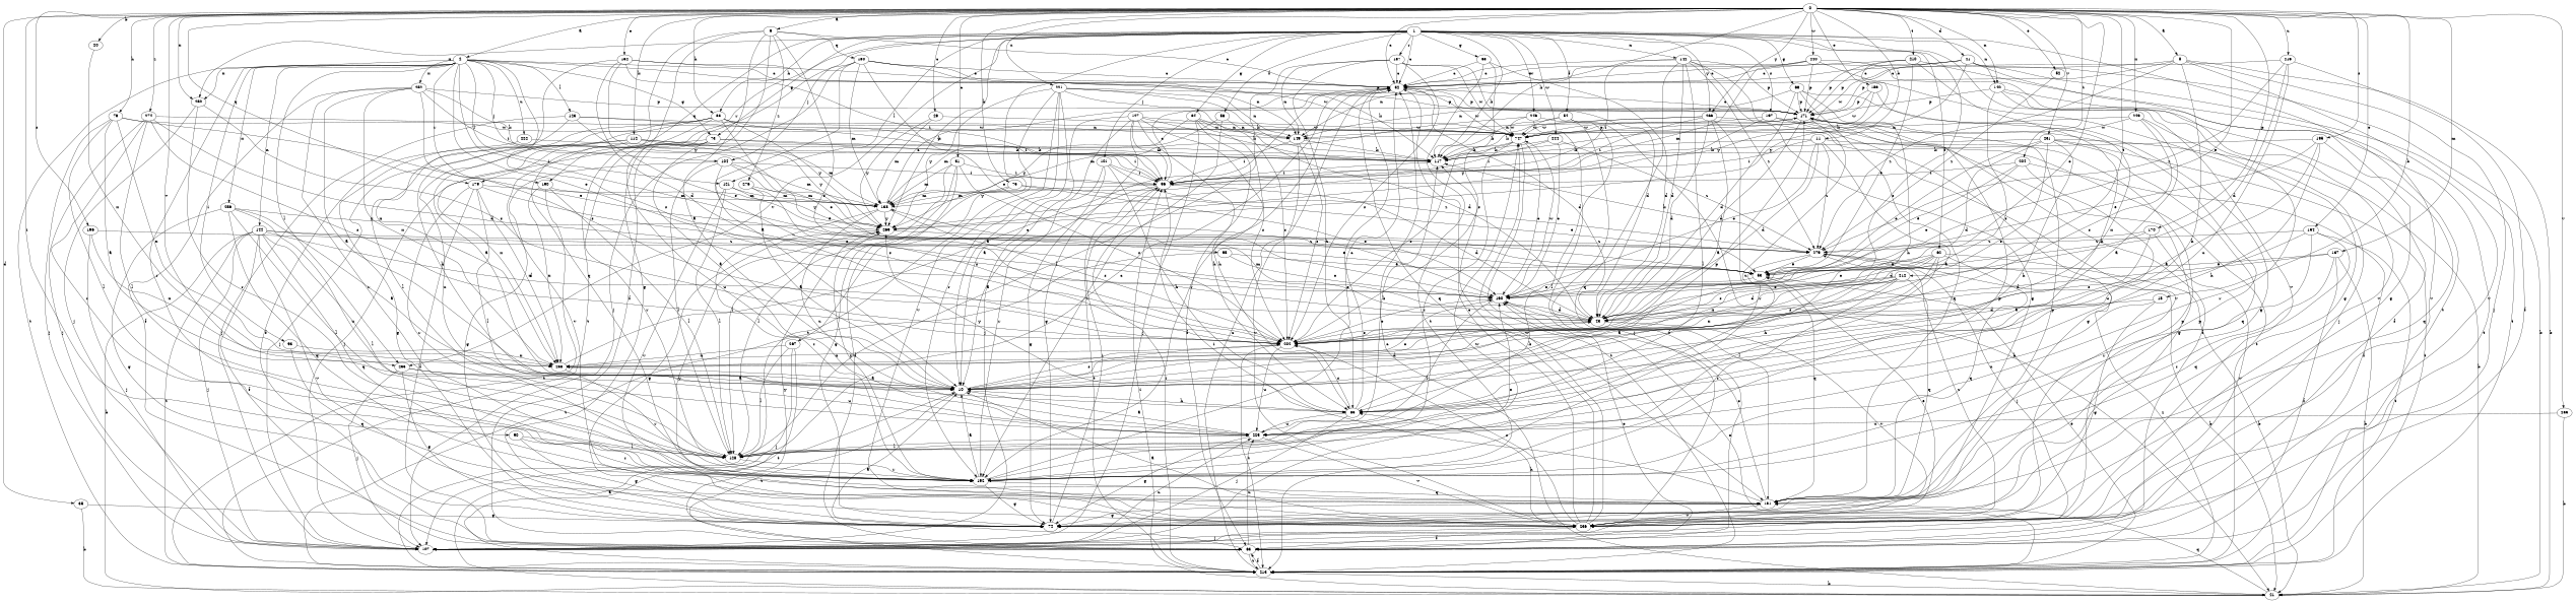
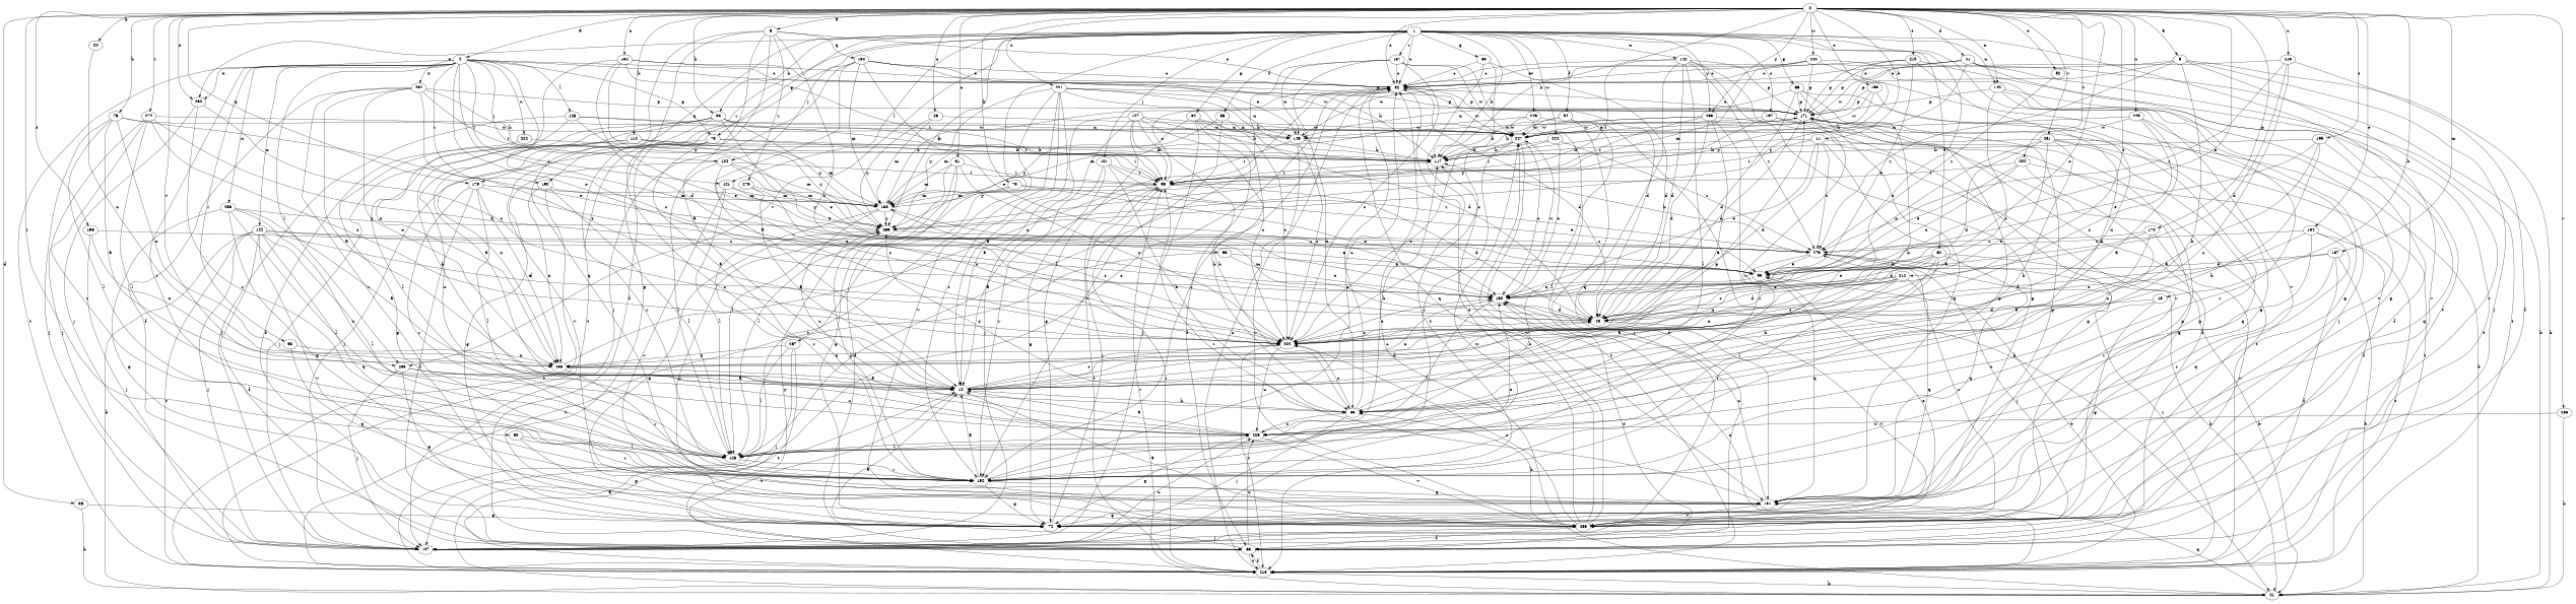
  strict digraph {
    0
    2
    6
    8
    11
    18
    20
    29
    31
    32
    35
    41
    52
    53
    75
    79
    83
    90
    112
    117
    137
    140
    152
    154
    159
    160
    170
    179
    195
    196
    204
    210
    212
    216
    221
    231
    233
    235
    240
    249
    250
    266
    274
    73
    104
    121
    190
    202
    213
    93
    95
    123
    144
    171
    192
    222
    252
    256
    10
    63
    74
    180
    181
    276
    236
    21
    85
    107
    279
    43
    96
    225
    258
    269
    138
-   247 [label=747]
+   247
    128
    149
    1
    54
    56
    62
    64
    66
    68
    101
    142
    187
    197
    244
    246
    267
    127
    0 -> 2 [label=a]
    0 -> 6 [label=a]
    0 -> 8 [label=a]
    0 -> 11 [label=b]
    0 -> 18 [label=b]
    0 -> 20 [label=b]
    0 -> 29 [label=c]
    0 -> 31 [label=c]
    0 -> 32 [label=c]
    0 -> 35 [label=d]
    0 -> 41 [label=d]
    0 -> 52 [label=e]
    0 -> 53 [label=e]
    0 -> 75 [label=h]
    0 -> 79 [label=h]
    0 -> 83 [label=h]
    0 -> 90 [label=i]
    0 -> 112 [label=k]
    0 -> 117 [label=k]
    0 -> 137 [label=m]
    0 -> 140 [label=n]
    0 -> 152 [label=o]
    0 -> 154 [label=o]
    0 -> 159 [label=o]
    0 -> 160 [label=o]
    0 -> 170 [label=p]
    0 -> 179 [label=q]
    0 -> 195 [label=s]
    0 -> 196 [label=s]
    0 -> 204 [label=t]
    0 -> 210 [label=t]
    0 -> 212 [label=t]
    0 -> 216 [label=u]
    0 -> 221 [label=u]
    0 -> 231 [label=v]
    0 -> 233 [label=v]
    0 -> 235 [label=v]
    0 -> 240 [label=w]
    0 -> 249 [label=x]
    0 -> 250 [label=x]
    0 -> 266 [label=y]
    0 -> 274 [label=z]
    2 -> 32 [label=c]
    2 -> 160 [label=o]
    2 -> 235 [label=l]
    2 -> 250 [label=x]
    2 -> 73 [label=g]
    2 -> 104 [label=j]
    2 -> 121 [label=l]
    2 -> 190 [label=r]
    2 -> 202 [label=s]
    2 -> 213 [label=t]
    2 -> 93 [label=i]
    2 -> 95 [label=i]
    2 -> 123 [label=l]
    2 -> 144 [label=n]
    2 -> 171 [label=p]
    2 -> 192 [label=r]
    2 -> 222 [label=u]
    2 -> 252 [label=x]
    2 -> 256 [label=x]
    6 -> 32 [label=c]
    6 -> 202 [label=s]
    6 -> 10 [label=a]
    6 -> 63 [label=f]
    6 -> 74 [label=g]
    6 -> 180 [label=q]
    6 -> 181 [label=q]
    6 -> 276 [label=z]
    8 -> 32 [label=c]
    8 -> 171 [label=p]
    8 -> 236 [label=v]
    8 -> 21 [label=b]
    8 -> 85 [label=h]
    8 -> 107 [label=j]
    8 -> 279 [label=z]
    11 -> 117 [label=k]
    11 -> 160 [label=o]
    11 -> 10 [label=a]
    11 -> 74 [label=g]
    11 -> 279 [label=z]
    11 -> 43 [label=d]
    11 -> 96 [label=i]
    18 -> 74 [label=g]
    18 -> 43 [label=d]
    18 -> 225 [label=u]
    20 -> 258 [label=x]
    29 -> 269 [label=y]
    29 -> 138 [label=m]
    29 -> 247 [label=w]
    31 -> 202 [label=s]
    31 -> 63 [label=f]
    31 -> 74 [label=g]
    31 -> 96 [label=i]
    31 -> 138 [label=m]
    31 -> 128 [label=l]
    32 -> 171 [label=p]
    32 -> 192 [label=r]
    32 -> 181 [label=q]
    32 -> 43 [label=d]
    32 -> 247 [label=w]
    35 -> 74 [label=g]
    35 -> 21 [label=b]
    41 -> 32 [label=c]
    41 -> 213 [label=t]
    41 -> 171 [label=p]
    41 -> 74 [label=g]
    41 -> 21 [label=b]
    41 -> 269 [label=y]
    41 -> 247 [label=w]
    52 -> 279 [label=z]
    53 -> 160 [label=o]
    75 -> 53 [label=e]
    75 -> 160 [label=o]
    75 -> 138 [label=m]
    75 -> 128 [label=l]
    79 -> 53 [label=e]
    79 -> 10 [label=a]
    79 -> 107 [label=j]
    79 -> 258 [label=x]
    79 -> 247 [label=w]
    79 -> 128 [label=l]
    83 -> 160 [label=o]
    83 -> 10 [label=a]
    83 -> 236 [label=v]
    83 -> 85 [label=h]
    83 -> 96 [label=i]
    83 -> 269 [label=y]
    83 -> 128 [label=l]
    83 -> 149 [label=n]
    90 -> 192 [label=r]
    90 -> 74 [label=g]
    90 -> 128 [label=l]
    112 -> 117 [label=k]
    112 -> 107 [label=j]
    112 -> 225 [label=u]
    112 -> 258 [label=x]
    112 -> 269 [label=y]
    112 -> 138 [label=m]
    117 -> 96 [label=i]
    137 -> 53 [label=e]
    137 -> 192 [label=r]
    137 -> 63 [label=f]
    137 -> 21 [label=b]
    137 -> 43 [label=d]
    140 -> 202 [label=s]
    140 -> 213 [label=t]
    140 -> 171 [label=p]
    140 -> 63 [label=f]
    140 -> 107 [label=j]
    152 -> 32 [label=c]
    152 -> 43 [label=d]
    152 -> 96 [label=i]
    152 -> 258 [label=x]
    152 -> 269 [label=y]
    152 -> 247 [label=w]
    154 -> 202 [label=s]
    154 -> 213 [label=t]
    154 -> 192 [label=r]
    154 -> 181 [label=q]
    154 -> 279 [label=z]
    159 -> 117 [label=k]
    159 -> 171 [label=p]
    159 -> 258 [label=x]
    159 -> 247 [label=w]
    160 -> 43 [label=d]
    160 -> 247 [label=w]
    160 -> 128 [label=l]
    170 -> 10 [label=a]
    170 -> 236 [label=v]
    170 -> 279 [label=z]
    170 -> 43 [label=d]
    179 -> 160 [label=o]
    179 -> 192 [label=r]
    179 -> 63 [label=f]
    179 -> 258 [label=x]
    179 -> 138 [label=m]
    179 -> 128 [label=l]
    195 -> 53 [label=e]
    195 -> 117 [label=k]
    195 -> 10 [label=a]
    195 -> 181 [label=q]
    195 -> 85 [label=h]
    196 -> 107 [label=j]
    196 -> 279 [label=z]
    196 -> 258 [label=x]
    204 -> 53 [label=e]
    204 -> 160 [label=o]
    204 -> 63 [label=f]
    204 -> 96 [label=i]
    204 -> 225 [label=u]
    210 -> 32 [label=c]
    210 -> 53 [label=e]
    210 -> 171 [label=p]
    210 -> 236 [label=v]
    210 -> 85 [label=h]
    210 -> 269 [label=y]
    212 -> 160 [label=o]
    212 -> 202 [label=s]
    212 -> 192 [label=r]
    212 -> 10 [label=a]
    212 -> 181 [label=q]
    212 -> 43 [label=d]
    212 -> 258 [label=x]
    216 -> 32 [label=c]
    216 -> 63 [label=f]
    216 -> 279 [label=z]
    216 -> 43 [label=d]
    216 -> 225 [label=u]
    221 -> 117 [label=k]
    221 -> 213 [label=t]
    221 -> 171 [label=p]
    221 -> 192 [label=r]
    221 -> 10 [label=a]
    221 -> 236 [label=v]
    221 -> 43 [label=d]
    221 -> 269 [label=y]
    221 -> 149 [label=n]
    231 -> 117 [label=k]
    231 -> 160 [label=o]
    231 -> 202 [label=s]
    231 -> 213 [label=t]
    231 -> 181 [label=q]
    231 -> 21 [label=b]
    231 -> 85 [label=h]
    231 -> 43 [label=d]
    233 -> 21 [label=b]
    233 -> 225 [label=u]
    235 -> 10 [label=a]
    235 -> 74 [label=g]
    235 -> 107 [label=j]
    235 -> 225 [label=u]
    240 -> 32 [label=c]
    240 -> 171 [label=p]
    240 -> 74 [label=g]
    240 -> 236 [label=v]
    240 -> 138 [label=m]
    240 -> 149 [label=n]
    249 -> 202 [label=s]
    249 -> 192 [label=r]
    249 -> 10 [label=a]
    249 -> 247 [label=w]
    249 -> 149 [label=n]
    250 -> 202 [label=s]
    250 -> 192 [label=r]
    250 -> 107 [label=j]
    266 -> 117 [label=k]
    266 -> 213 [label=t]
    266 -> 192 [label=r]
    266 -> 10 [label=a]
    266 -> 43 [label=d]
    266 -> 96 [label=i]
    266 -> 247 [label=w]
    274 -> 202 [label=s]
    274 -> 192 [label=r]
    274 -> 107 [label=j]
    274 -> 43 [label=d]
    274 -> 247 [label=w]
    274 -> 128 [label=l]
    73 -> 117 [label=k]
    73 -> 192 [label=r]
    73 -> 10 [label=a]
    73 -> 107 [label=j]
    73 -> 96 [label=i]
    73 -> 225 [label=u]
    104 -> 53 [label=e]
    104 -> 202 [label=s]
    104 -> 74 [label=g]
    104 -> 96 [label=i]
    104 -> 138 [label=m]
    104 -> 128 [label=l]
    121 -> 236 [label=v]
    121 -> 269 [label=y]
    121 -> 138 [label=m]
    121 -> 128 [label=l]
    190 -> 213 [label=t]
    190 -> 258 [label=x]
    190 -> 138 [label=m]
    190 -> 128 [label=l]
    202 -> 160 [label=o]
    202 -> 213 [label=t]
    202 -> 225 [label=u]
    202 -> 258 [label=x]
    213 -> 32 [label=c]
    213 -> 53 [label=e]
    213 -> 160 [label=o]
    213 -> 63 [label=f]
    213 -> 21 [label=b]
    213 -> 279 [label=z]
    213 -> 96 [label=i]
    93 -> 181 [label=q]
    93 -> 258 [label=x]
    95 -> 53 [label=e]
    95 -> 160 [label=o]
    95 -> 213 [label=t]
    123 -> 53 [label=e]
    123 -> 117 [label=k]
    123 -> 63 [label=f]
    123 -> 107 [label=j]
    123 -> 247 [label=w]
    144 -> 53 [label=e]
    144 -> 213 [label=t]
    144 -> 63 [label=f]
    144 -> 181 [label=q]
    144 -> 236 [label=v]
    144 -> 21 [label=b]
    144 -> 107 [label=j]
    144 -> 279 [label=z]
    144 -> 43 [label=d]
    144 -> 128 [label=l]
    171 -> 32 [label=c]
    171 -> 43 [label=d]
    171 -> 225 [label=u]
    171 -> 247 [label=w]
    192 -> 32 [label=c]
    192 -> 160 [label=o]
    192 -> 171 [label=p]
    192 -> 10 [label=a]
    192 -> 74 [label=g]
    192 -> 181 [label=q]
    192 -> 269 [label=y]
    222 -> 117 [label=k]
    222 -> 74 [label=g]
    252 -> 117 [label=k]
    252 -> 202 [label=s]
    252 -> 171 [label=p]
    252 -> 192 [label=r]
    252 -> 10 [label=a]
    252 -> 63 [label=f]
    252 -> 96 [label=i]
    252 -> 258 [label=x]
    256 -> 10 [label=a]
    256 -> 74 [label=g]
    256 -> 181 [label=q]
    256 -> 225 [label=u]
    256 -> 269 [label=y]
    256 -> 128 [label=l]
    10 -> 160 [label=o]
    10 -> 202 [label=s]
    10 -> 213 [label=t]
    10 -> 85 [label=h]
    10 -> 43 [label=d]
    63 -> 160 [label=o]
    63 -> 213 [label=t]
    63 -> 10 [label=a]
    63 -> 225 [label=u]
    63 -> 269 [label=y]
    74 -> 171 [label=p]
    74 -> 96 [label=i]
    180 -> 32 [label=c]
    180 -> 117 [label=k]
    180 -> 160 [label=o]
    180 -> 213 [label=t]
    180 -> 10 [label=a]
    180 -> 107 [label=j]
    180 -> 138 [label=m]
    180 -> 149 [label=n]
    181 -> 160 [label=o]
    181 -> 171 [label=p]
    181 -> 74 [label=g]
    181 -> 236 [label=v]
    181 -> 96 [label=i]
    276 -> 202 [label=s]
    276 -> 10 [label=a]
    276 -> 138 [label=m]
    236 -> 32 [label=c]
    236 -> 53 [label=e]
    236 -> 117 [label=k]
    236 -> 202 [label=s]
    236 -> 171 [label=p]
    236 -> 10 [label=a]
    236 -> 63 [label=f]
    236 -> 85 [label=h]
    236 -> 107 [label=j]
    236 -> 279 [label=z]
    236 -> 269 [label=y]
    236 -> 247 [label=w]
    21 -> 32 [label=c]
    21 -> 10 [label=a]
    21 -> 181 [label=q]
    21 -> 96 [label=i]
    85 -> 32 [label=c]
    85 -> 202 [label=s]
    85 -> 171 [label=p]
    85 -> 107 [label=j]
    85 -> 225 [label=u]
    85 -> 269 [label=y]
    107 -> 225 [label=u]
    107 -> 247 [label=w]
    279 -> 53 [label=e]
    279 -> 117 [label=k]
    279 -> 181 [label=q]
    279 -> 21 [label=b]
    279 -> 107 [label=j]
    43 -> 202 [label=s]
    43 -> 236 [label=v]
    43 -> 138 [label=m]
    96 -> 32 [label=c]
    96 -> 213 [label=t]
    96 -> 10 [label=a]
    96 -> 43 [label=d]
    96 -> 138 [label=m]
    225 -> 117 [label=k]
    225 -> 10 [label=a]
    225 -> 74 [label=g]
    225 -> 236 [label=v]
    225 -> 128 [label=l]
    258 -> 32 [label=c]
    258 -> 192 [label=r]
    258 -> 10 [label=a]
    269 -> 74 [label=g]
    269 -> 279 [label=z]
    138 -> 32 [label=c]
    138 -> 202 [label=s]
    138 -> 192 [label=r]
    138 -> 225 [label=u]
    138 -> 269 [label=y]
    247 -> 117 [label=k]
    247 -> 160 [label=o]
    247 -> 202 [label=s]
    247 -> 213 [label=t]
    247 -> 171 [label=p]
    247 -> 192 [label=r]
    128 -> 32 [label=c]
    128 -> 192 [label=r]
    149 -> 117 [label=k]
    149 -> 202 [label=s]
    149 -> 236 [label=v]
    149 -> 96 [label=i]
    1 -> 32 [label=c]
    1 -> 83 [label=h]
    1 -> 117 [label=k]
    1 -> 140 [label=n]
    1 -> 179 [label=q]
    1 -> 235 [label=v]
    1 -> 250 [label=x]
    1 -> 266 [label=y]
    1 -> 73 [label=g]
    1 -> 104 [label=j]
    1 -> 121 [label=l]
    1 -> 190 [label=r]
    1 -> 202 [label=s]
    1 -> 213 [label=t]
    1 -> 236 [label=v]
    1 -> 269 [label=y]
    1 -> 54 [label=f]
    1 -> 56 [label=f]
    1 -> 62 [label=f]
    1 -> 64 [label=g]
    1 -> 66 [label=g]
    1 -> 68 [label=g]
    1 -> 101 [label=j]
    1 -> 142 [label=n]
    1 -> 187 [label=r]
    1 -> 197 [label=s]
    1 -> 244 [label=w]
    1 -> 246 [label=w]
    1 -> 267 [label=y]
    54 -> 117 [label=k]
    54 -> 21 [label=b]
    54 -> 247 [label=w]
    54 -> 128 [label=l]
    56 -> 192 [label=r]
    56 -> 269 [label=y]
    56 -> 149 [label=n]
    62 -> 53 [label=e]
    62 -> 160 [label=o]
    62 -> 202 [label=s]
    62 -> 181 [label=q]
    62 -> 21 [label=b]
    62 -> 85 [label=h]
    62 -> 258 [label=x]
    62 -> 128 [label=l]
    64 -> 202 [label=s]
    64 -> 63 [label=f]
    64 -> 85 [label=h]
    64 -> 107 [label=j]
    64 -> 138 [label=m]
    64 -> 149 [label=n]
    66 -> 171 [label=p]
    66 -> 74 [label=g]
    66 -> 181 [label=q]
    66 -> 85 [label=h]
    66 -> 43 [label=d]
    66 -> 149 [label=n]
    68 -> 32 [label=c]
    68 -> 202 [label=s]
    68 -> 213 [label=t]
    68 -> 43 [label=d]
    101 -> 192 [label=r]
    101 -> 74 [label=g]
    101 -> 85 [label=h]
    101 -> 279 [label=z]
    101 -> 96 [label=i]
    142 -> 32 [label=c]
    142 -> 171 [label=p]
    142 -> 74 [label=g]
    142 -> 181 [label=q]
    142 -> 236 [label=v]
    142 -> 279 [label=z]
    142 -> 43 [label=d]
    142 -> 96 [label=i]
    142 -> 128 [label=l]
    187 -> 32 [label=c]
    187 -> 202 [label=s]
    187 -> 85 [label=h]
    187 -> 43 [label=d]
    187 -> 247 [label=w]
    187 -> 128 [label=l]
    187 -> 149 [label=n]
    197 -> 63 [label=f]
    197 -> 74 [label=g]
    197 -> 269 [label=y]
    197 -> 149 [label=n]
    244 -> 117 [label=k]
    244 -> 160 [label=o]
    244 -> 279 [label=z]
    244 -> 96 [label=i]
    246 -> 63 [label=f]
    246 -> 107 [label=j]
    246 -> 138 [label=m]
    246 -> 247 [label=w]
    267 -> 213 [label=t]
    267 -> 107 [label=j]
    267 -> 258 [label=x]
    267 -> 128 [label=l]
    127 -> 117 [label=k]
    127 -> 202 [label=s]
    127 -> 10 [label=a]
    127 -> 74 [label=g]
    127 -> 85 [label=h]
    127 -> 107 [label=j]
    127 -> 96 [label=i]
    127 -> 247 [label=w]
  }
